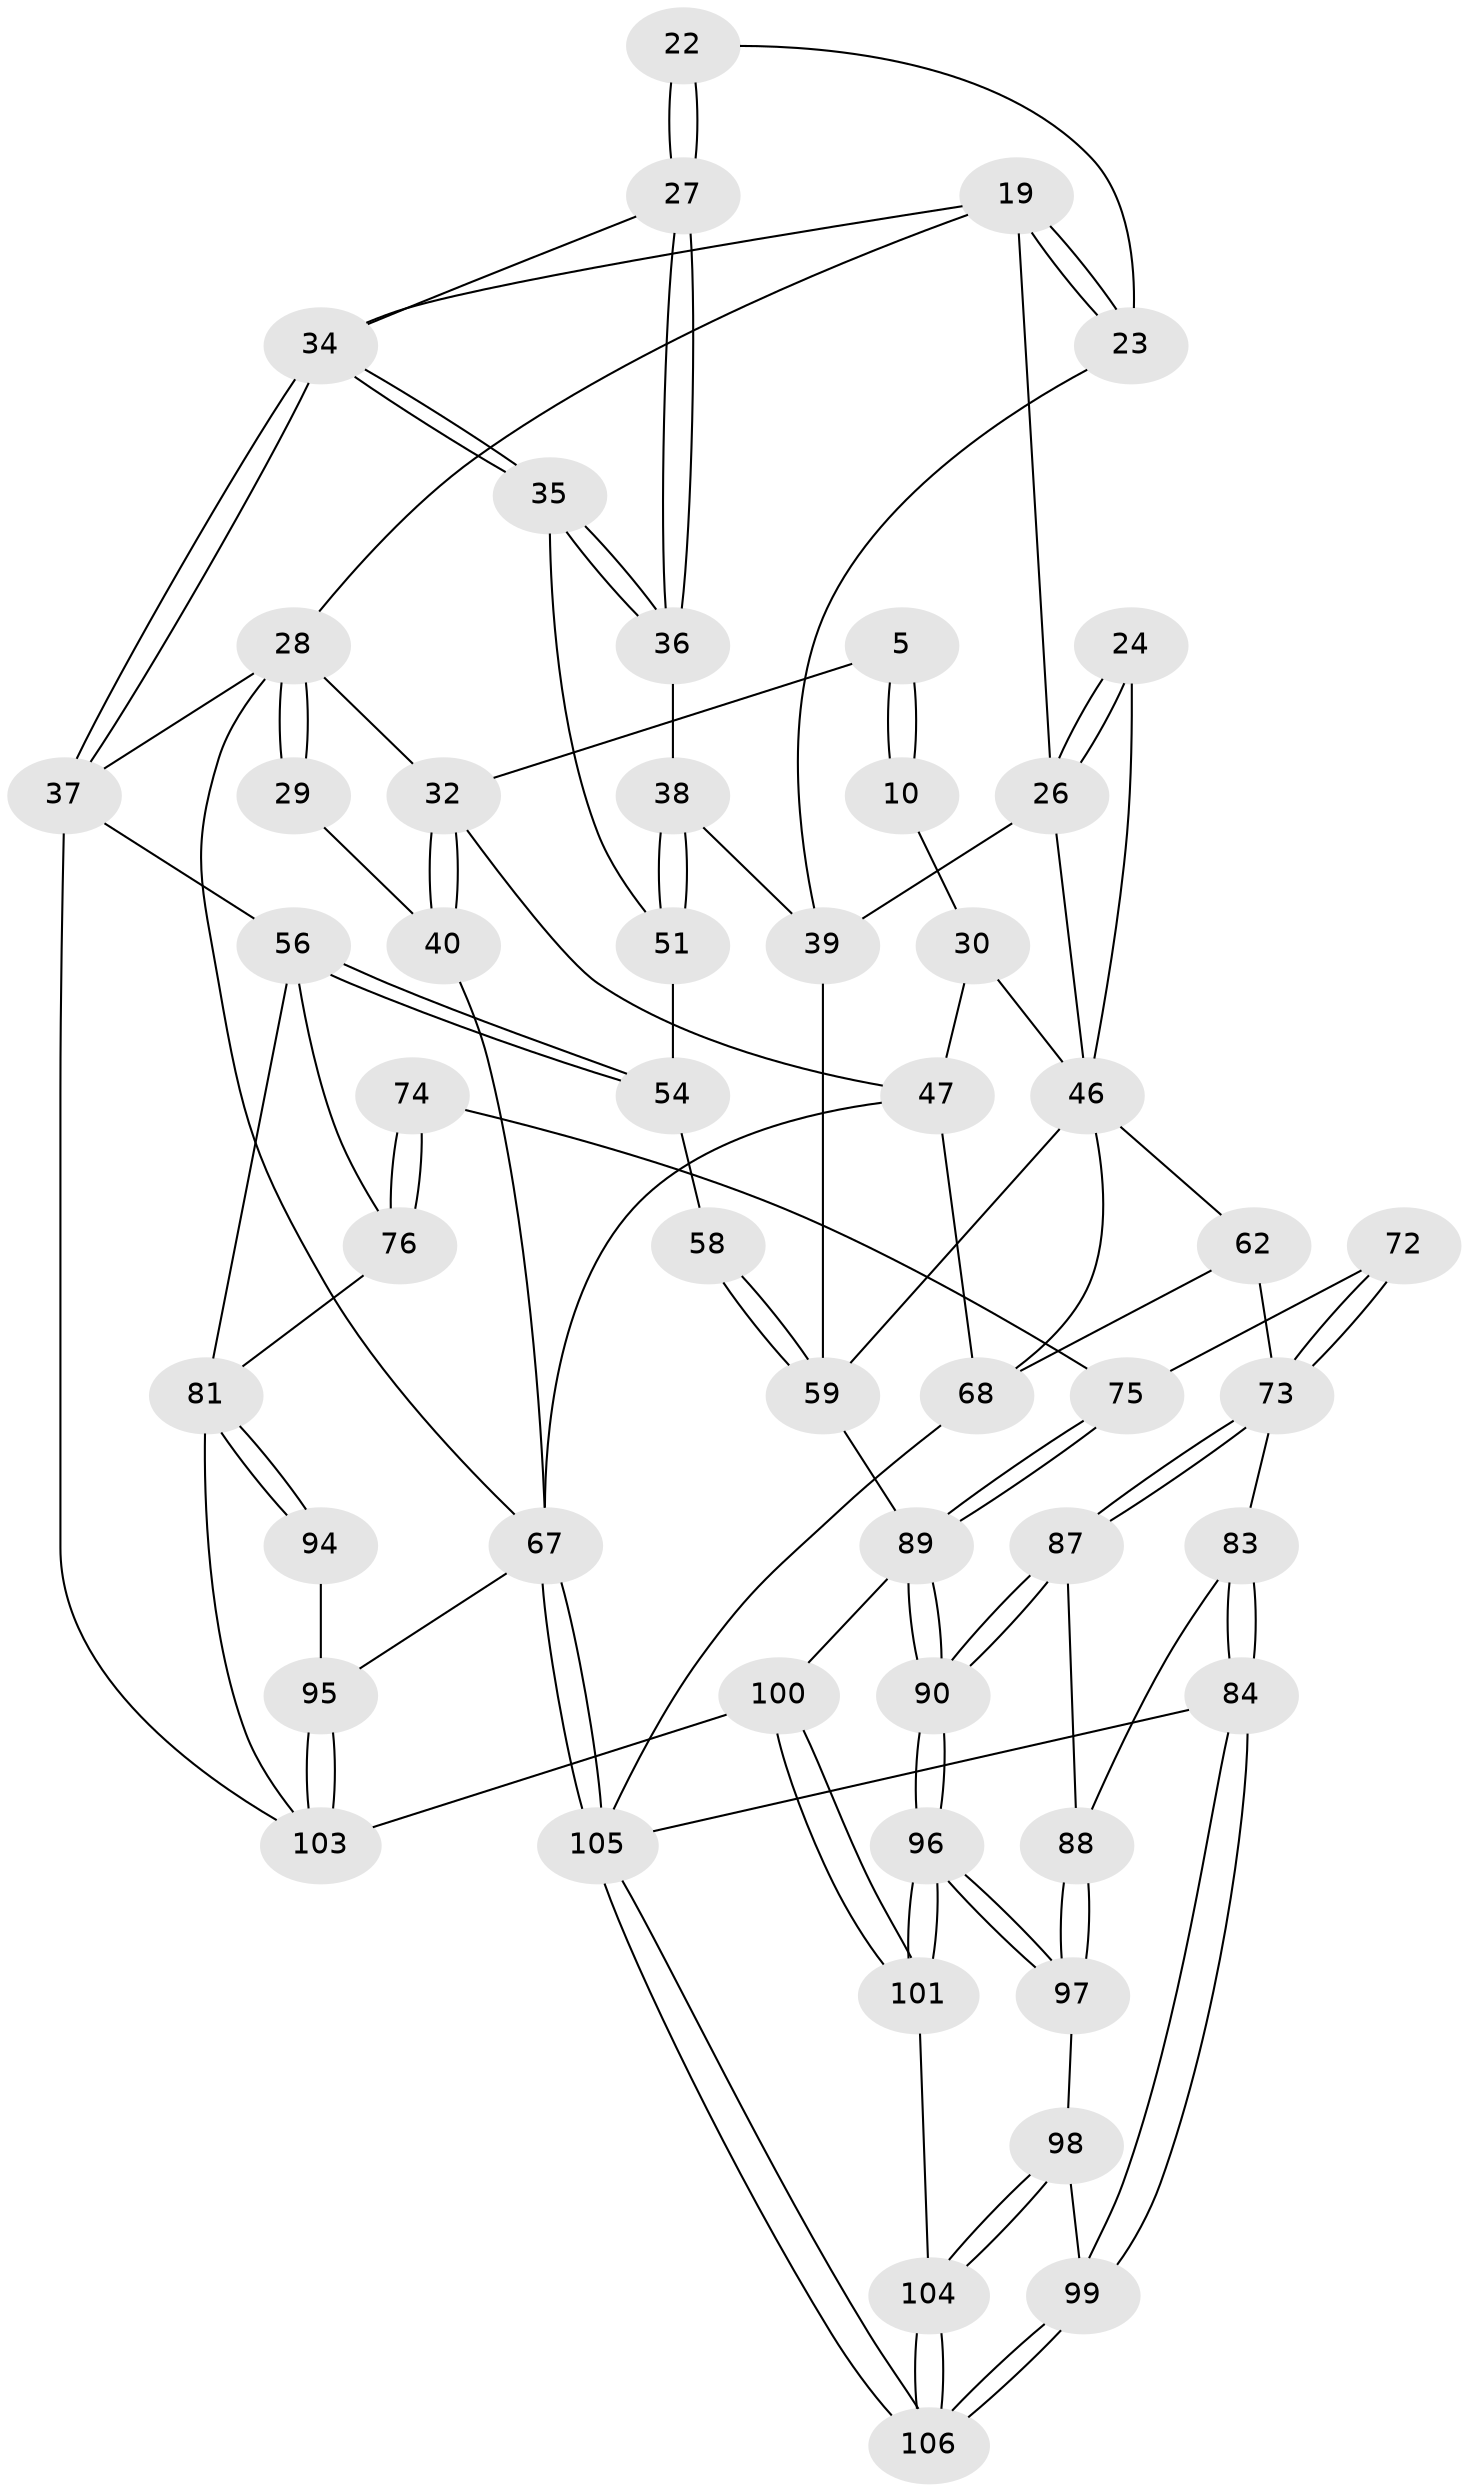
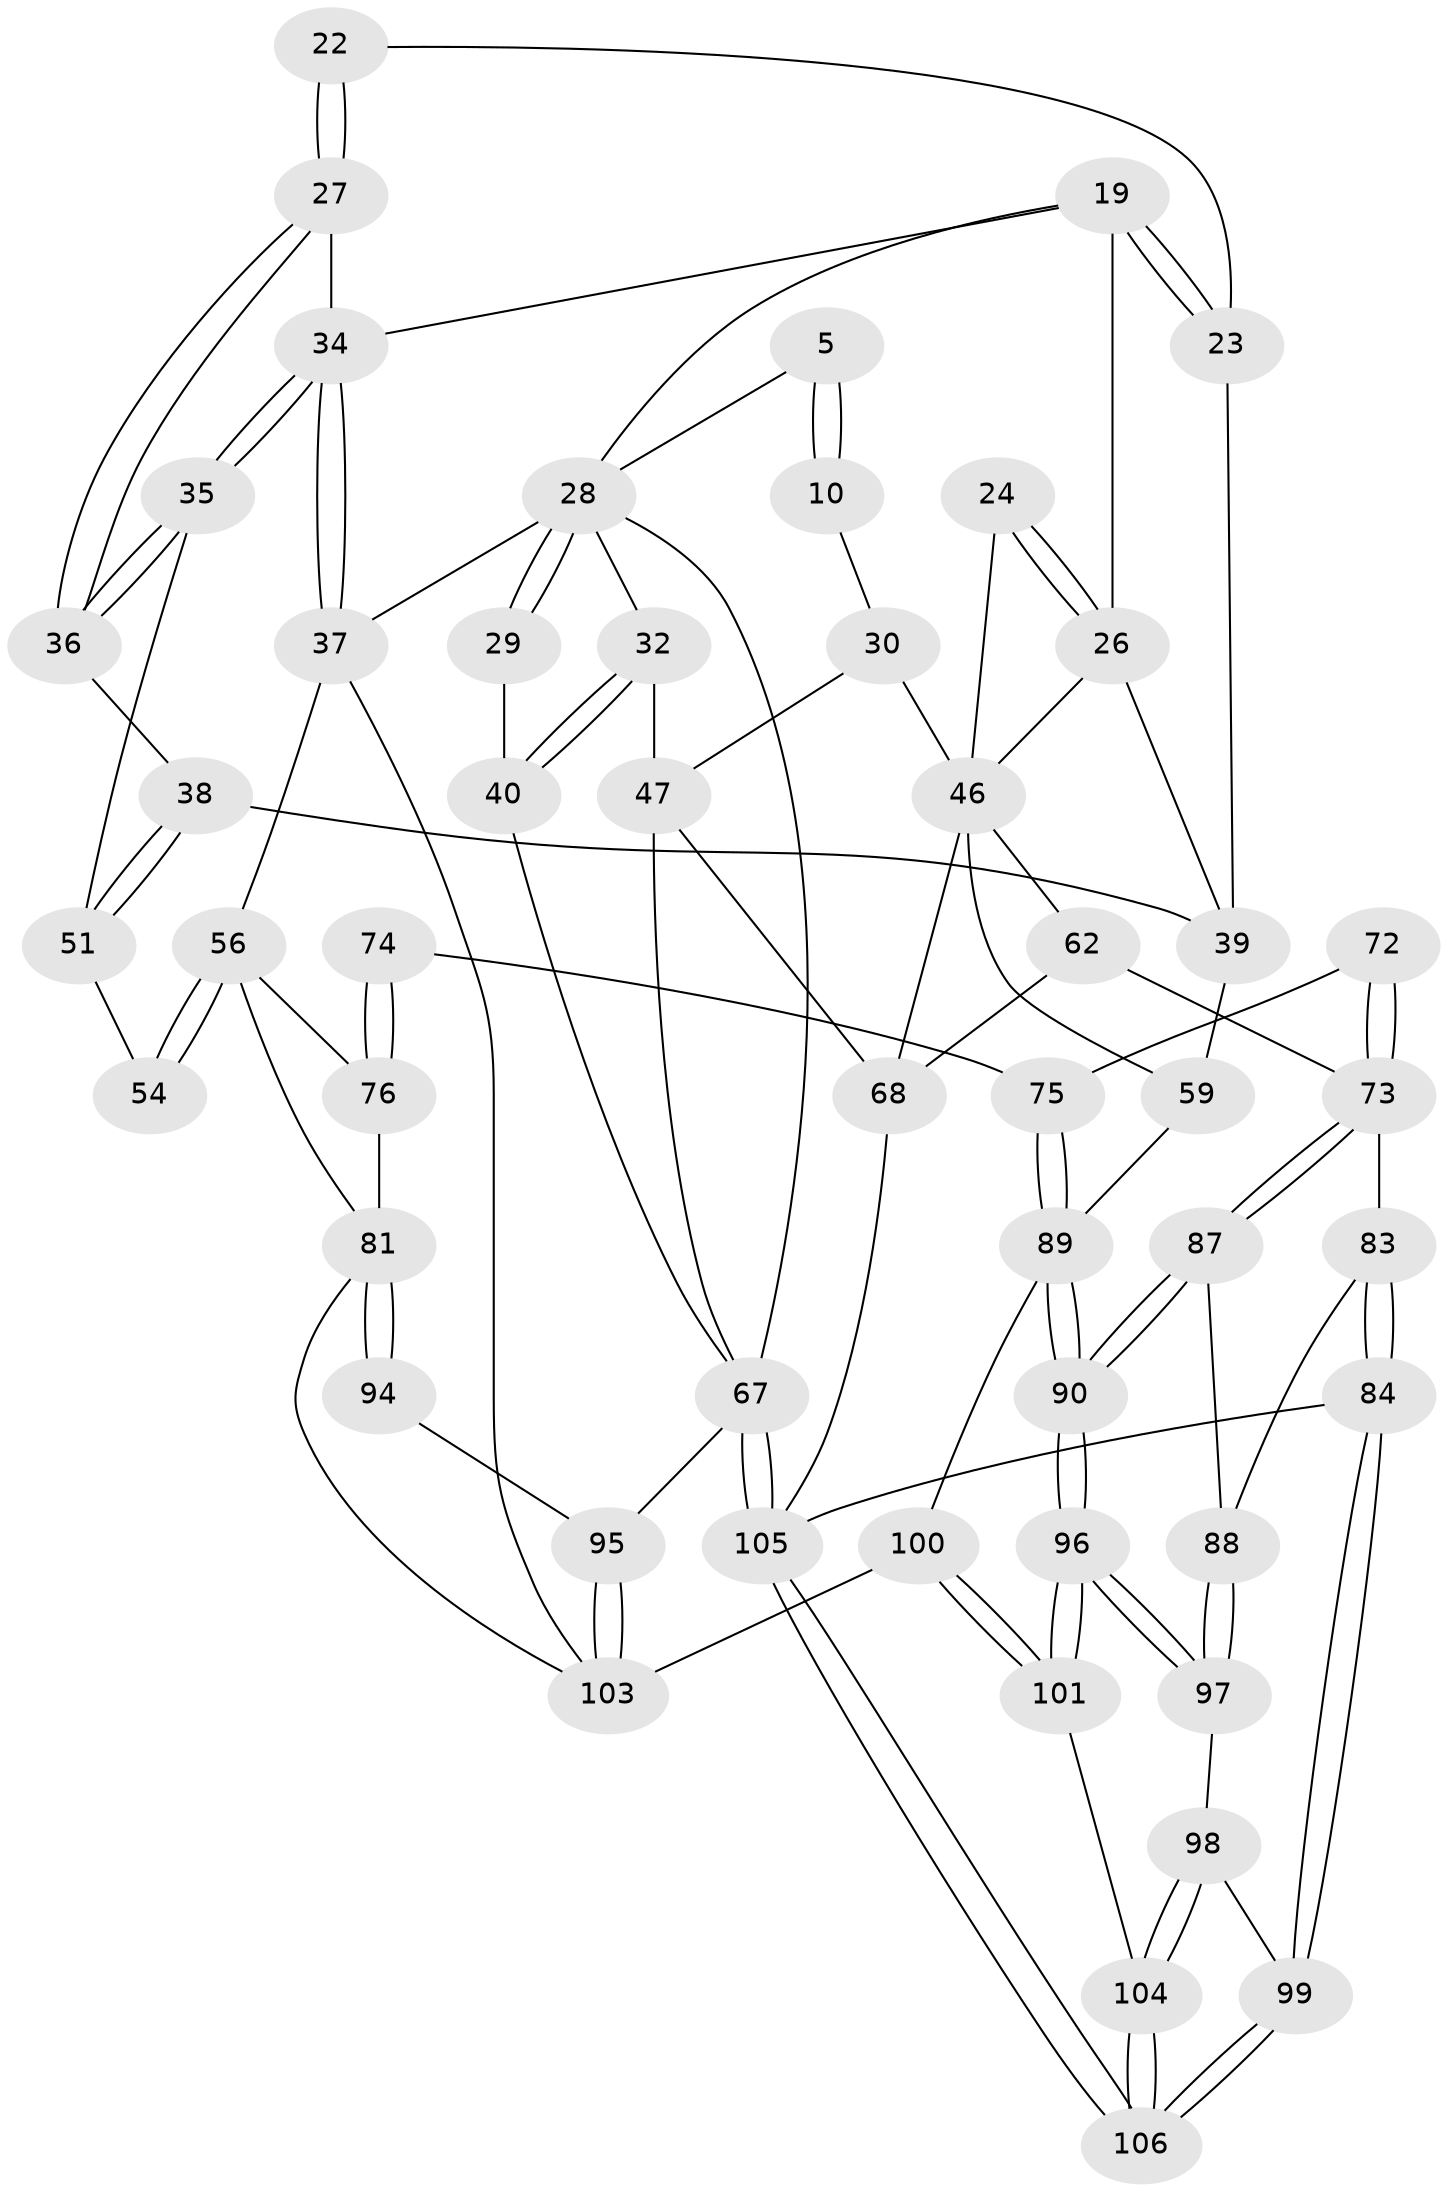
  graph {
    fontname="DejaVu Sans"
    node [color=gray90 fontname="DejaVu Sans" style=filled]
    edge [fontname="DejaVu Sans"]
    5 [super="+4"]
    10
    28 [super="+3+15"]
    30 [super="+9"]
    29
    32
    37 [super="+14"]
    67 [super="+66+65"]
    46 [super="+41+42"]
    47 [super="+31"]
    19 [super="+11"]
    23
    26 [super="+20+21"]
    34 [super="+16+13"]
    39 [super="+33"]
    35
    22
    27 [super="+17+18"]
    36
    59 [super="+44+45+43"]
    24
    62 [super="+54"]
    68 [super="+50+49"]
    38
    40
    56 [super="+55"]
    103 [super="+80+102+92"]
    105 [super="+85+86"]
    95
    51
    n31 [label=54 super="+52"]
    76 [super="+69+70"]
    81 [super="+77+79"]
    89
    73 [super="+64+61+63"]
-   58 [super="+53"]
    94
    83
    87
    106
    72 [super="+71"]
    75
    84
    88
    90
    74
    100 [super="+93"]
    99
    97
    96
    98
    101
    104
    5 -- 10 [weight=2]
    5 -- 10
-   5 -- 32
+   5 -- 28
    10 -- 30
    28 -- 29 [weight=2]
    28 -- 29
    28 -- 32
    28 -- 37
    28 -- 67
    30 -- 46 [weight=2]
    30 -- 47
    29 -- 40
    32 -- 47
    32 -- 40
    32 -- 40
    37 -- 56
    37 -- 103
    67 -- 105 [weight=3]
    67 -- 105
    67 -- 95
    46 -- 59
    46 -- 62
    46 -- 68
    47 -- 67
    47 -- 68
    19 -- 28
    19 -- 23
    19 -- 23
    19 -- 26 [weight=2]
    19 -- 34
    23 -- 39
    26 -- 46
    26 -- 39
    34 -- 37 [weight=2]
    34 -- 37
    34 -- 35
    34 -- 35
    39 -- 59
    35 -- 36
    35 -- 36
    35 -- 51
    22 -- 23
    22 -- 27 [weight=2]
    22 -- 27
    27 -- 34 [weight=2]
    27 -- 36
    27 -- 36
    36 -- 38
    59 -- 89 [weight=2]
    24 -- 46
    24 -- 26 [weight=2]
    24 -- 26
    62 -- 68 [weight=2]
    62 -- 73
    68 -- 105
    38 -- 39
    38 -- 51
    38 -- 51
    40 -- 67
    56 -- n31
    56 -- n31
    56 -- 76
    56 -- 81
    105 -- 106
    105 -- 106
    95 -- 103 [weight=2]
    95 -- 103
    51 -- n31
-   n31 -- 58 [weight=2]
    76 -- 81
    81 -- 103 [weight=2]
    81 -- 94 [weight=2]
    81 -- 94
    89 -- 90
    89 -- 90
    89 -- 100
    73 -- 83
    73 -- 87
    73 -- 87
-   58 -- 59 [weight=2]
-   58 -- 59
    94 -- 95
    83 -- 84
    83 -- 84
    83 -- 88
    87 -- 88
    87 -- 90
    87 -- 90
    72 -- 73 [weight=2]
    72 -- 73
    72 -- 75
    75 -- 89
    75 -- 89
    84 -- 105
    84 -- 99
    84 -- 99
    88 -- 97
    88 -- 97
    90 -- 96
    90 -- 96
    74 -- 76 [weight=2]
    74 -- 76
    74 -- 75
    100 -- 103 [weight=2]
    100 -- 101
    100 -- 101
    99 -- 106
    99 -- 106
    97 -- 98
    96 -- 97
    96 -- 97
    96 -- 101
    96 -- 101
    98 -- 99
    98 -- 104
    98 -- 104
    101 -- 104
    104 -- 106
    104 -- 106
  }
